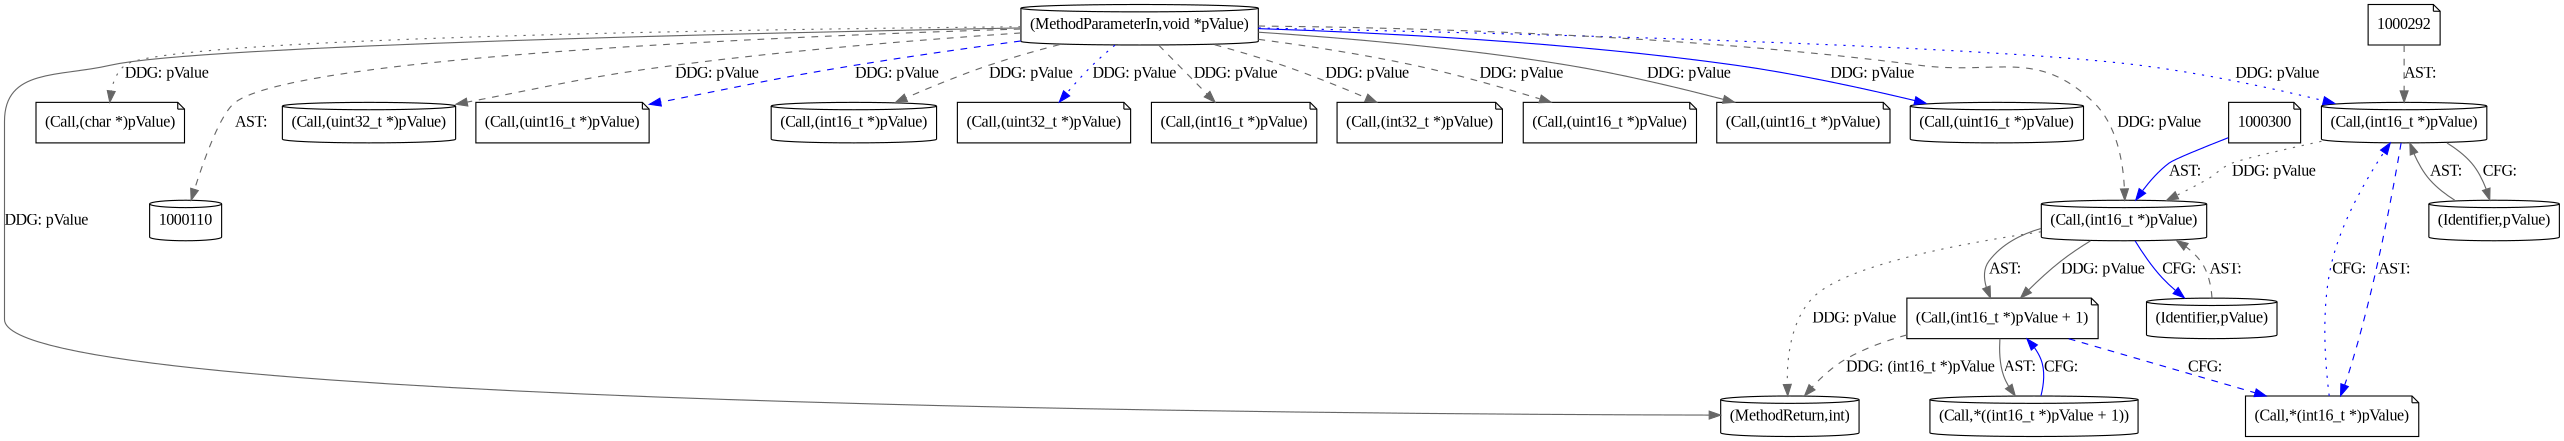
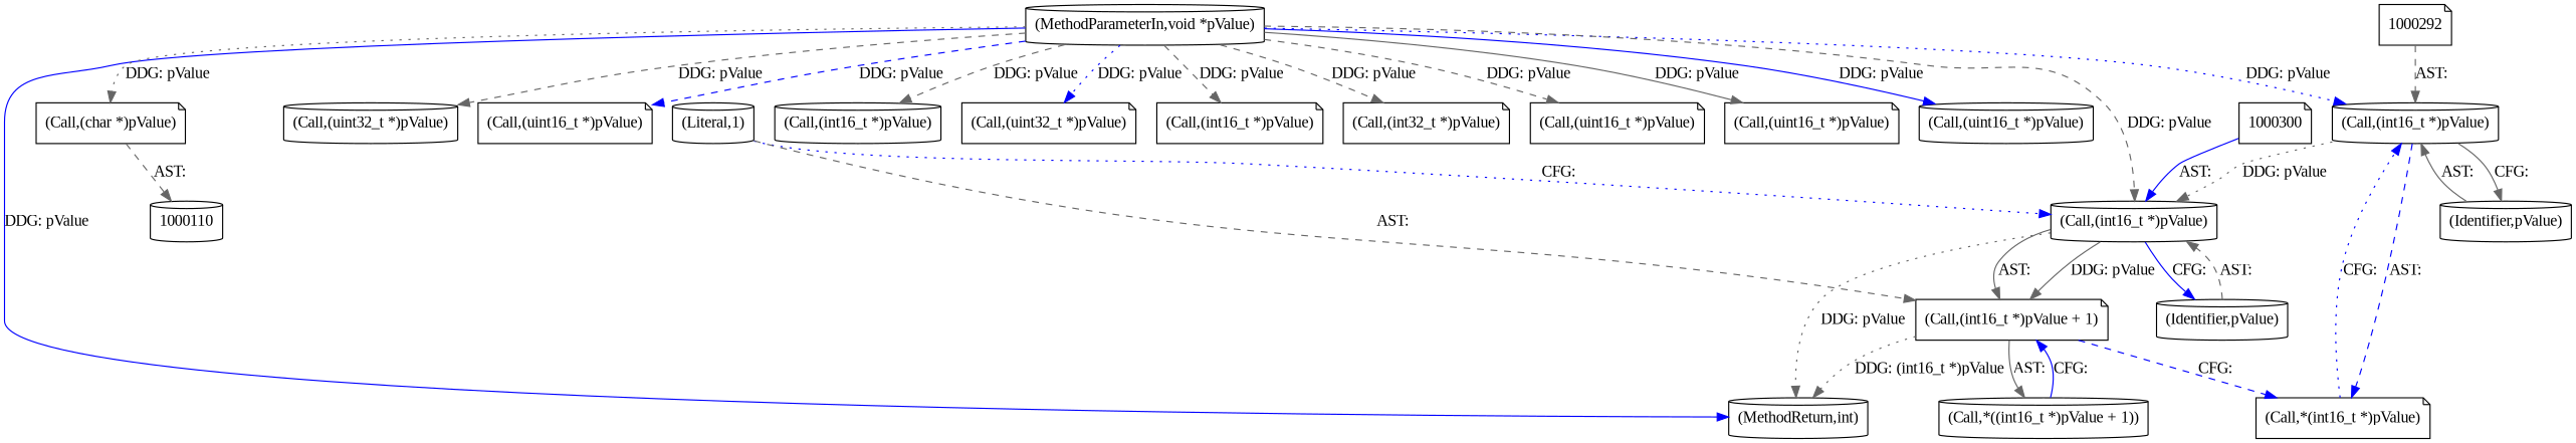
  digraph {
    fontname="Liberation Serif"
    node [fontname="Liberation Serif" shape=cylinder]
    edge [color=gray40 fontname="Liberation Serif" style=dashed]
    n1 [label="(Call,(int16_t *)pValue)"]
    n2 [label="(Call,(int16_t *)pValue)"]
    n3 [label="(Identifier,pValue)"]
    n4 [label="(Call,*(int16_t *)pValue)" shape=note]
    n5 [label="(MethodReturn,int)"]
    n6 [label="(Call,(int16_t *)pValue + 1)" shape=note]
    n7 [label="(Identifier,pValue)"]
    n8 [label="(MethodParameterIn,void *pValue)"]
    n9 [label="(Call,(uint32_t *)pValue)"]
    n10 [label="(Call,(uint16_t *)pValue)" shape=note]
    n11 [label="(Call,(char *)pValue)" shape=note]
    n12 [label="(Call,(int16_t *)pValue)"]
    n13 [label="(Call,(uint32_t *)pValue)" shape=note]
    n14 [label="(Call,(int16_t *)pValue)" shape=note]
    n15 [label="(Call,(int32_t *)pValue)" shape=note]
    n16 [label="(Call,(uint16_t *)pValue)" shape=note]
    n17 [label="(Call,(uint16_t *)pValue)" shape=note]
    n18 [label="(Call,(uint16_t *)pValue)"]
    1000110
    n20 [label="(Call,*((int16_t *)pValue + 1))"]
+   n21 [label="(Literal,1)"]
    1000292 [shape=note]
    1000300 [shape=note]
    n1 -> n2 [label="DDG: pValue" style=dotted]
    n1 -> n3 [label="CFG: " style=solid]
    n1 -> n4 [color=blue label="AST: "]
    n2 -> n5 [label="DDG: pValue" style=dotted]
    n2 -> n6 [label="AST: " style=solid]
    n2 -> n6 [label="DDG: pValue" style=solid]
    n2 -> n7 [color=blue label="CFG: " style=solid]
    n3 -> n1 [label="AST: " style=solid]
    n4 -> n1 [color=blue label="CFG: " style=dotted]
    n6 -> n4 [color=blue label="CFG: "]
-   n6 -> n5 [label="DDG: (int16_t *)pValue"]
+   n6 -> n5 [label="DDG: (int16_t *)pValue" style=dotted]
    n6 -> n20 [label="AST: " style=solid]
    n7 -> n2 [label="AST: "]
    n8 -> n1 [color=blue label="DDG: pValue" style=dotted]
    n8 -> n2 [label="DDG: pValue"]
-   n8 -> n5 [label="DDG: pValue" style=solid]
+   n8 -> n5 [color=blue label="DDG: pValue" style=solid]
    n8 -> n9 [label="DDG: pValue"]
    n8 -> n10 [color=blue label="DDG: pValue"]
    n8 -> n11 [label="DDG: pValue" style=dotted]
    n8 -> n12 [label="DDG: pValue"]
    n8 -> n13 [color=blue label="DDG: pValue" style=dotted]
    n8 -> n14 [label="DDG: pValue"]
    n8 -> n15 [label="DDG: pValue"]
    n8 -> n16 [label="DDG: pValue"]
    n8 -> n17 [label="DDG: pValue" style=solid]
    n8 -> n18 [color=blue label="DDG: pValue" style=solid]
-   n8 -> 1000110 [label="AST: "]
+   n11 -> 1000110 [label="AST: "]
    n20 -> n6 [color=blue label="CFG: " style=solid]
+   n21 -> n2 [color=blue label="CFG: " style=dotted]
+   n21 -> n6 [label="AST: "]
    1000292 -> n1 [label="AST: "]
    1000300 -> n2 [color=blue label="AST: " style=solid]
  }
